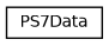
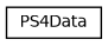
  digraph {
    rankdir=LR
-   n1 [color=black fillcolor=white fontname=Helvetica fontsize=10 height=0.2 label=PS7Data shape=record style=filled width=0.4]
+   n1 [color=black fillcolor=white fontname=Helvetica fontsize=10 height=0.2 label=PS4Data shape=record style=filled width=0.4]
  }
